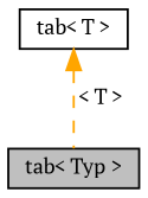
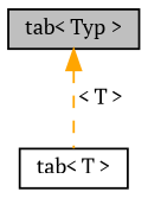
  digraph {
    fontname="PT Serif"
    node [color=black fontname="PT Serif" fontsize=10 shape=record style=filled]
    n1 [fillcolor=grey75 fontcolor=black height=0.2 label="tab\< Typ \>" width=0.4]
    n2 [fillcolor=white height=0.2 label="tab\< T \>" width=0.4]
-   n2 -> n1 [color=orange dir=back fontname="PT Serif" fontsize=10 label=" \< T \>" labelfontname=Helvetica labelfontsize=10 style=dashed]
+   n1 -> n2 [color=orange dir=back fontname="PT Serif" fontsize=10 label=" \< T \>" labelfontname=Helvetica labelfontsize=10 style=dashed]
  }
